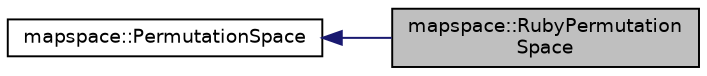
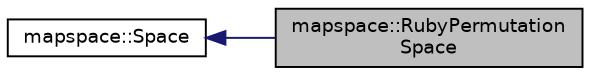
  digraph {
    rankdir=LR
    node [color=black fontname=Helvetica fontsize=10 shape=record style=filled]
    n1 [fillcolor=grey75 fontcolor=black height=0.2 label="mapspace::RubyPermutation\lSpace" width=0.4]
-   n2 [fillcolor=white height=0.2 label="mapspace::PermutationSpace" width=0.4]
+   n2 [fillcolor=white height=0.2 label="mapspace::Space" width=0.4]
    n2 -> n1 [color=midnightblue dir=back fontname=Helvetica fontsize=10 labelfontname=Helvetica labelfontsize=10 style=solid]
  }
